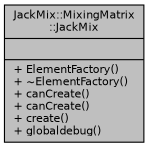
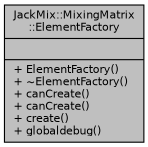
  digraph {
-   n1 [color=black fillcolor=grey75 fontcolor=black fontname=Helvetica fontsize=10 height=0.2 label="{JackMix::MixingMatrix\l::JackMix\n||+ ElementFactory()\l+ ~ElementFactory()\l+ canCreate()\l+ canCreate()\l+ create()\l+ globaldebug()\l}" shape=record style=filled width=0.4]
+   n1 [color=black fillcolor=grey75 fontcolor=black fontname=Helvetica fontsize=10 height=0.2 label="{JackMix::MixingMatrix\l::ElementFactory\n||+ ElementFactory()\l+ ~ElementFactory()\l+ canCreate()\l+ canCreate()\l+ create()\l+ globaldebug()\l}" shape=record style=filled width=0.4]
  }
